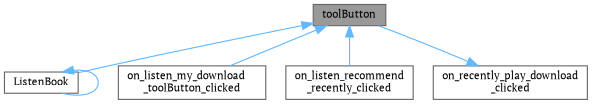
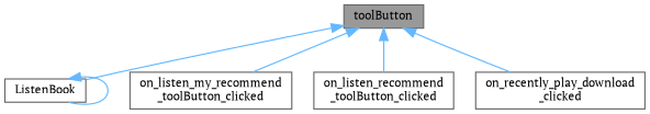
  digraph {
    fontname="PT Serif"
    rankdir=TB
    node [color=grey40 fillcolor=white fontname="PT Serif" fontsize=10 shape=box style=filled]
    edge [color=steelblue1 dir=back fontname="PT Serif" fontsize=10 labelfontname=Helvetica labelfontsize=10 style=solid]
    n1 [color=gray40 fillcolor=grey60 fontcolor=black height=0.2 label=toolButton width=0.4]
    n2 [height=0.2 label=ListenBook width=0.4]
-   n3 [height=0.2 label="on_listen_my_download\l_toolButton_clicked" width=0.4]
-   n4 [height=0.2 label="on_listen_recommend\l_recently_clicked" width=0.4]
+   n3 [height=0.2 label="on_listen_my_recommend\l_toolButton_clicked" width=0.4]
+   n4 [height=0.2 label="on_listen_recommend\l_toolButton_clicked" width=0.4]
    n5 [height=0.2 label="on_recently_play_download\l_clicked" width=0.4]
    n1 -> n2
    n1 -> n3
    n1 -> n4
-   n5 -> n1
+   n1 -> n5
    n2 -> n2
  }
